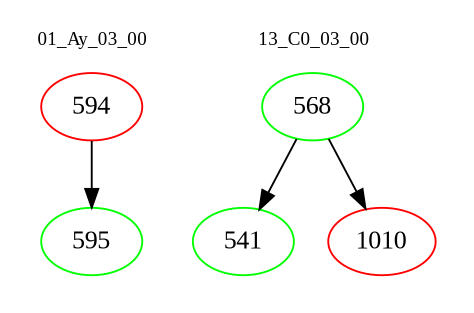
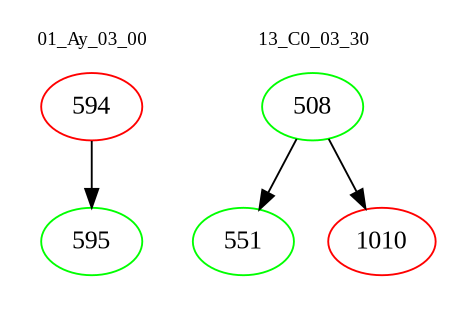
  digraph {
    fontname="Liberation Serif"
    node [color=green fontname="Liberation Serif"]
    edge [color=black fontname="Liberation Serif"]
    n1 [color=red label=594]
    n2 [label=595]
-   n3 [label=568]
-   n4 [label=541]
+   n3 [label=508]
+   n4 [label=551]
    n5 [color=red label=1010]
    subgraph cluster_1 {
      color=white
      fontsize=10
      label="01_Ay_03_00"
      n1
      n2
    }
    subgraph cluster_2 {
      color=white
      fontsize=10
-     label="13_C0_03_00"
+     label="13_C0_03_30"
      n3
      n4
      n5
    }
    n1 -> n2
    n3 -> n4
    n3 -> n5
  }
